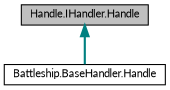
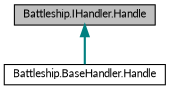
  digraph {
    rankdir=TB
    fontname=Lato
    node [color=black fontname=Lato fontsize=10 shape=record style=filled]
-   n1 [fillcolor=grey75 fontcolor=black height=0.2 label="Handle.IHandler.Handle" width=0.4]
+   n1 [fillcolor=grey75 fontcolor=black height=0.2 label="Battleship.IHandler.Handle" width=0.4]
    n2 [fillcolor=white height=0.2 label="Battleship.BaseHandler.Handle" width=0.4]
    n1 -> n2 [color=teal dir=back fontname=Lato fontsize=10 labelfontname=Helvetica labelfontsize=10 style=bold]
  }
